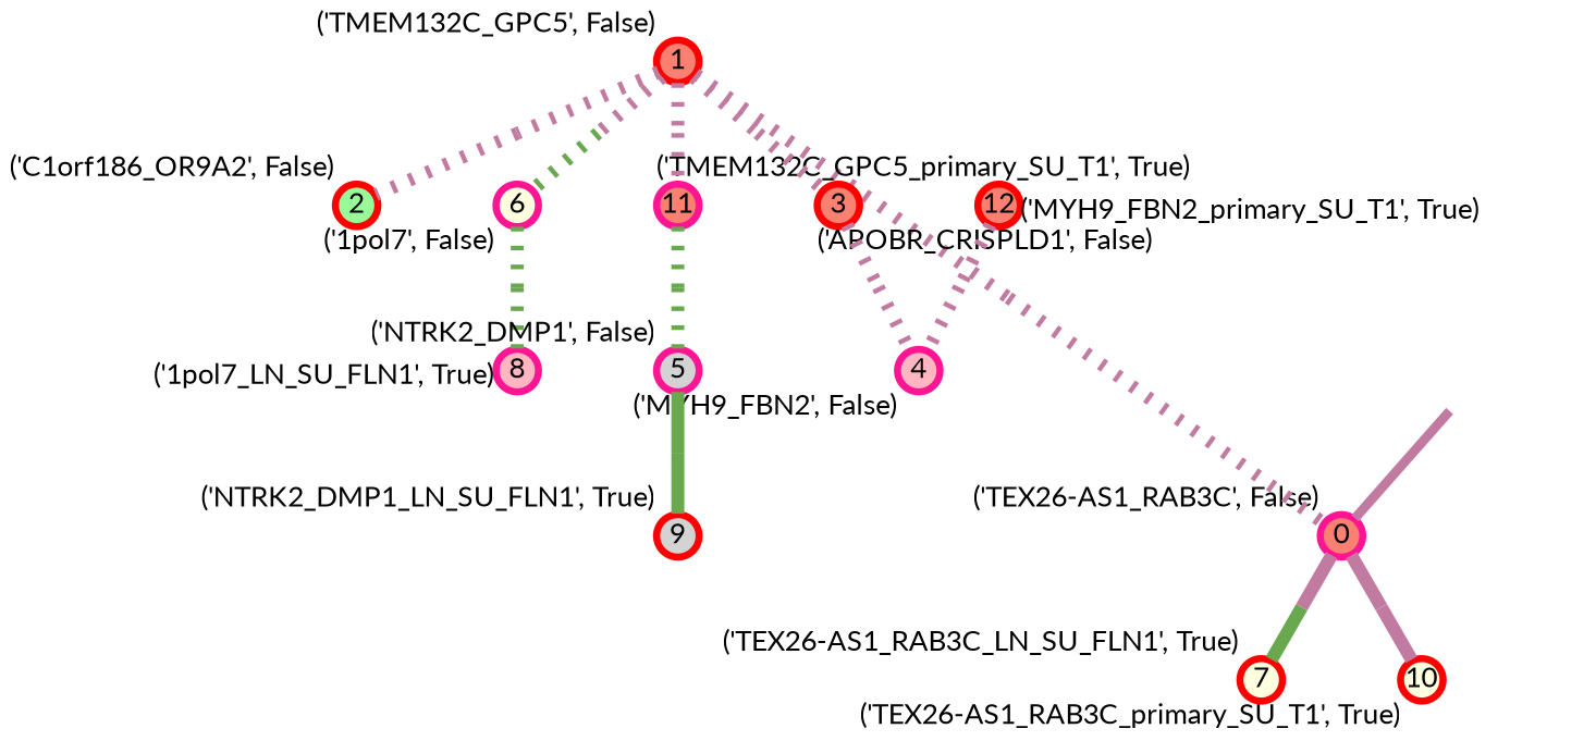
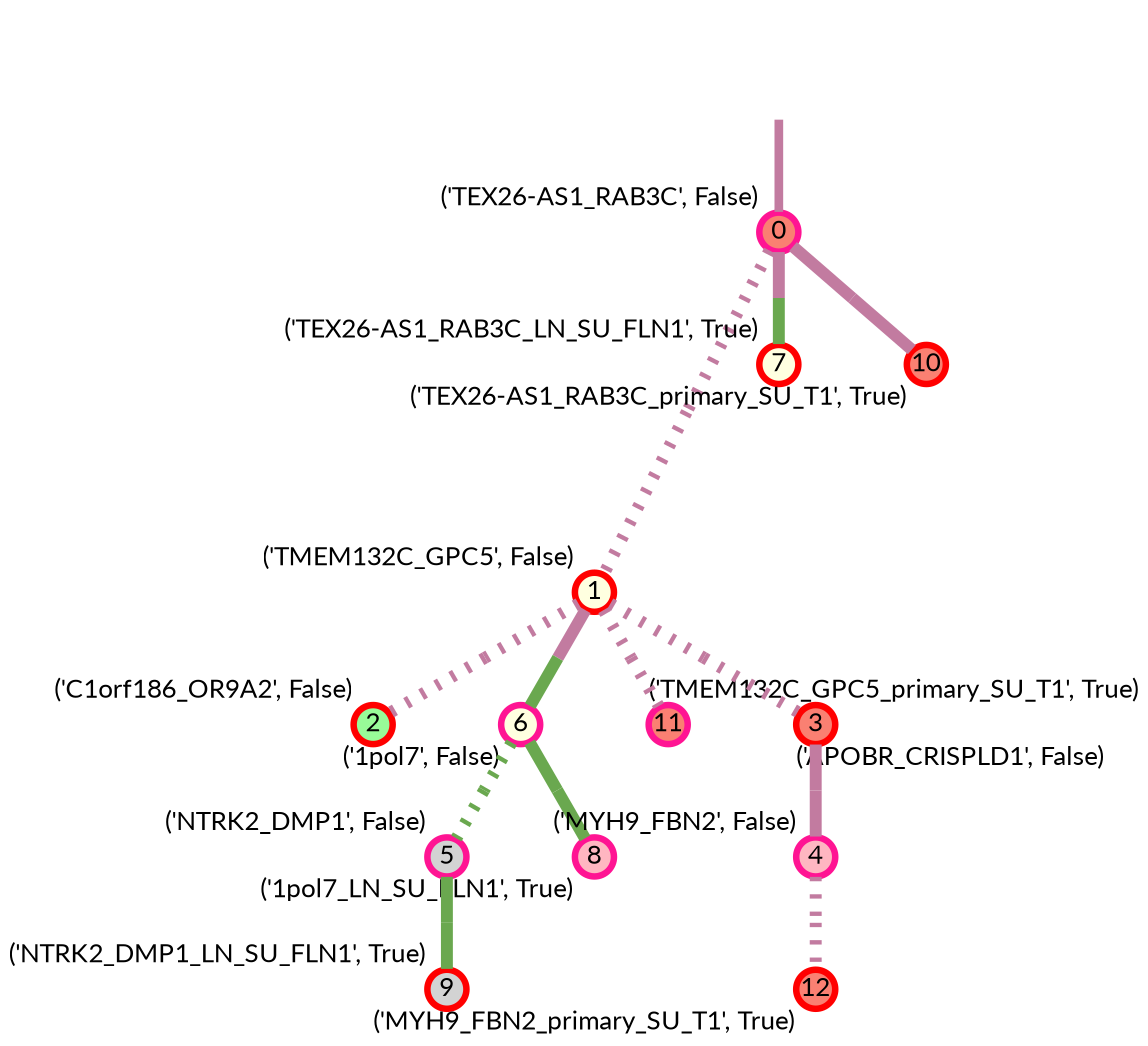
  strict digraph {
    forcelabels=true
    nodesep=0.7
    rankdir=TB
    ranksep=0.6
    splines=false
    node [color=red fillcolor=salmon fixedsize=true fontname=Lato fontsize="12pt" penwidth=3 shape=circle style=filled xlabel="('TEX26-AS1_RAB3C', False)"]
    edge [arrowsize=0 color="#c27ba0ff;0.5:#c27ba0ff" minlen=1.0315788984298706 penwidth=5.5 style=dotted]
    0 [color=deeppink height=0.25]
-   1 [height=0.25 xlabel="('TMEM132C_GPC5', False)"]
+   1 [fillcolor=lightyellow height=0.25 xlabel="('TMEM132C_GPC5', False)"]
    7 [fillcolor=lightyellow height=0.25 xlabel="('TEX26-AS1_RAB3C_LN_SU_FLN1', True)"]
-   10 [fillcolor=lightyellow height=0.25 xlabel="('TEX26-AS1_RAB3C_primary_SU_T1', True)"]
+   10 [height=0.25 xlabel="('TEX26-AS1_RAB3C_primary_SU_T1', True)"]
    2 [fillcolor=palegreen height=0.25 xlabel="('C1orf186_OR9A2', False)"]
    6 [color=deeppink fillcolor=lightyellow height=0.25 xlabel="('1pol7', False)"]
    11 [color=deeppink height=0.25 xlabel="('TMEM132C_GPC5_primary_SU_T1', True)"]
    3 [height=0.25 xlabel="('APOBR_CRISPLD1', False)"]
    5 [color=deeppink fillcolor=lightgrey height=0.25 xlabel="('NTRK2_DMP1', False)"]
    8 [color=deeppink fillcolor=lightpink height=0.25 xlabel="('1pol7_LN_SU_FLN1', True)"]
    4 [color=deeppink fillcolor=lightpink height=0.25 xlabel="('MYH9_FBN2', False)"]
    9 [fillcolor=lightgrey height=0.25 xlabel="('NTRK2_DMP1_LN_SU_FLN1', True)"]
    12 [height=0.25 xlabel="('MYH9_FBN2_primary_SU_T1', True)"]
    normal [style=invis color="" fillcolor="" fixedsize="" fontname="" fontsize="" shape=""]
-   1 -> 0 [minlen=3.0]
+   0 -> 1 [minlen=3.0]
    0 -> 7 [color="#c27ba0ff;0.5:#6aa84fff" style=bold]
    0 -> 10 [style=bold]
    1 -> 2 [minlen=1.4631578922271729]
-   1 -> 6 [color="#c27ba0ff;0.5:#6aa84fff"]
+   1 -> 6 [color="#c27ba0ff;0.5:#6aa84fff" style=bold]
    1 -> 11
    1 -> 3 [minlen=1.399999976158142]
-   11 -> 5 [color="#6aa84fff;0.5:#6aa84fff" minlen=1.0631579160690308]
-   6 -> 8 [color="#6aa84fff;0.5:#6aa84fff"]
-   3 -> 4 [minlen=1.357894778251648]
+   6 -> 5 [color="#6aa84fff;0.5:#6aa84fff" minlen=1.0631579160690308]
+   6 -> 8 [color="#6aa84fff;0.5:#6aa84fff" style=bold]
+   3 -> 4 [minlen=1.357894778251648 style=bold]
    5 -> 9 [color="#6aa84fff;0.5:#6aa84fff" style=bold]
-   12 -> 4
+   4 -> 12
    normal -> 0 [color="#c27ba0ff" penwidth=4 style=bold minlen=""]
  }
